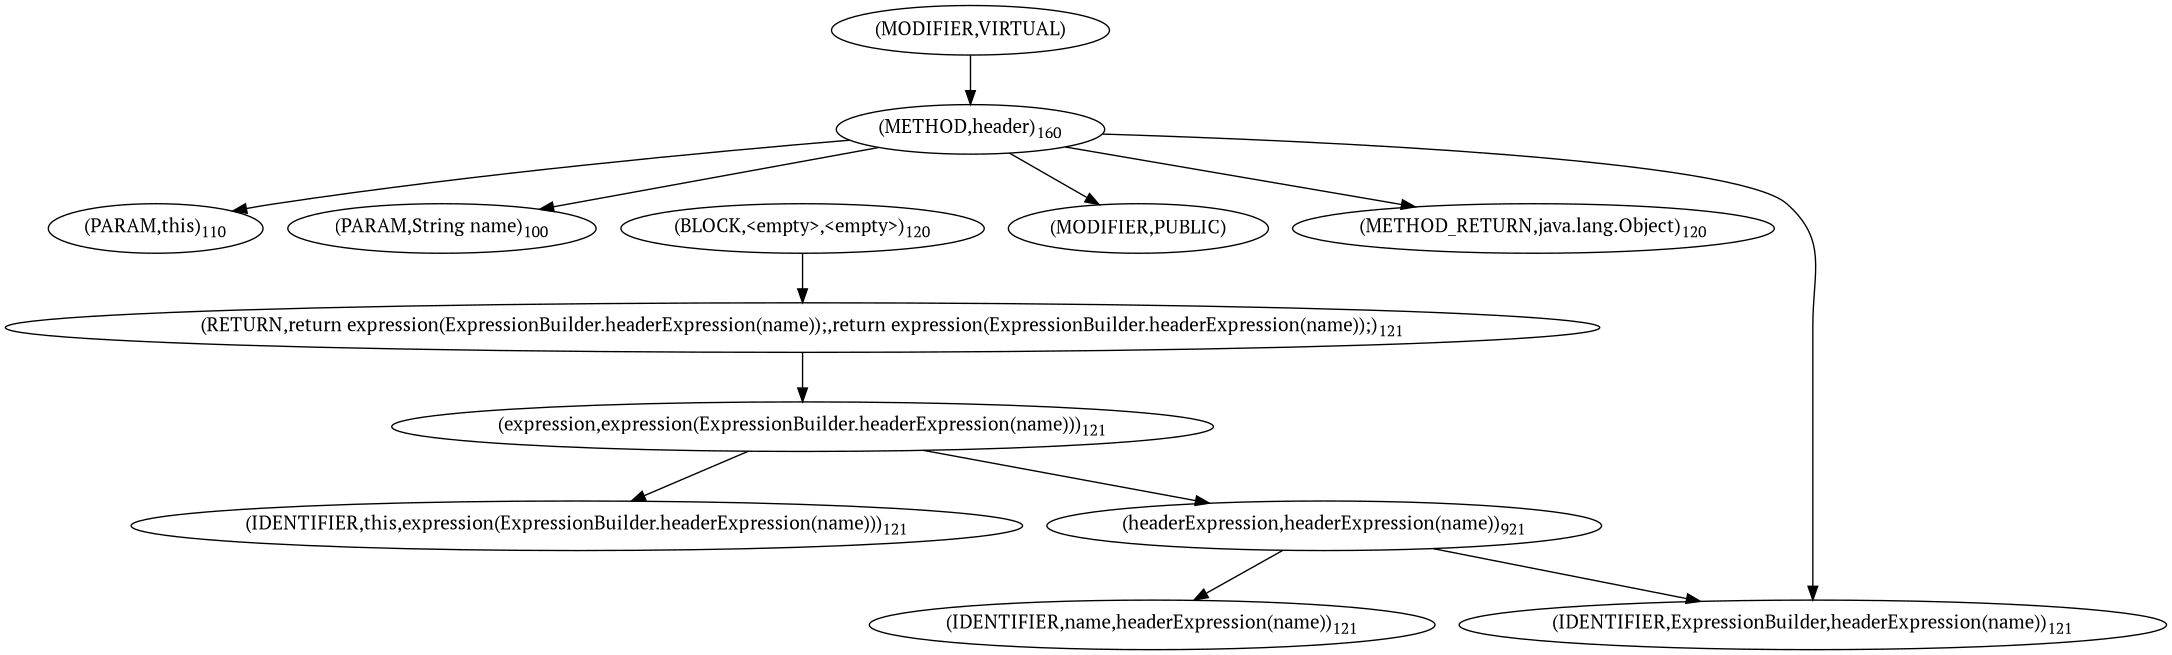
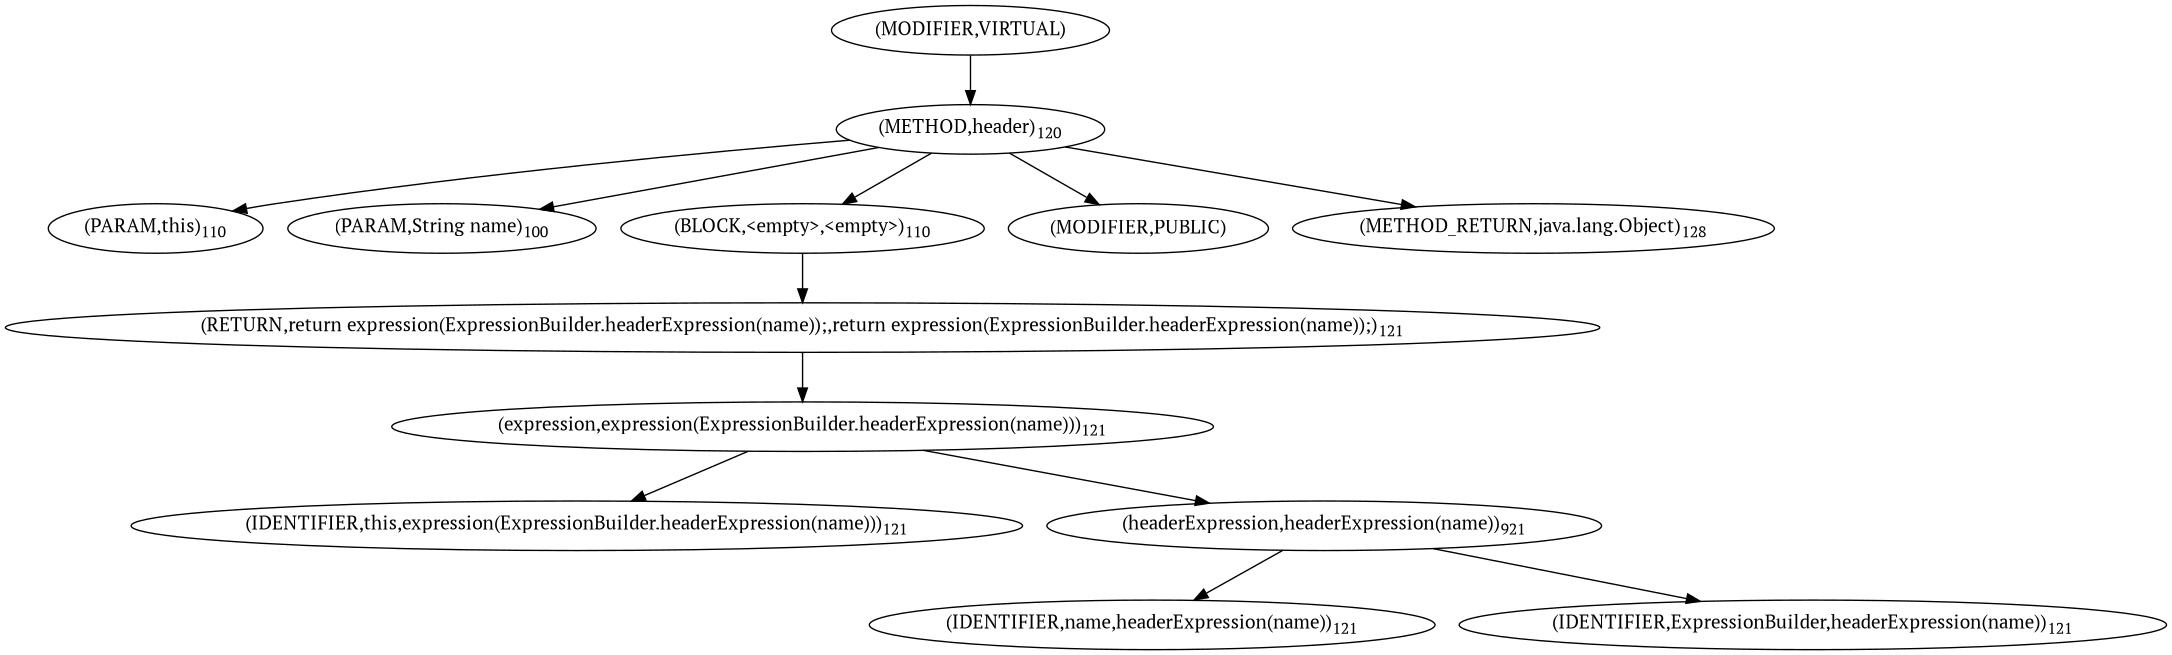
  digraph {
    fontname="PT Serif"
    node [fontname="PT Serif"]
    edge [fontname="PT Serif"]
-   n1 [label=<(METHOD,header)<SUB>160</SUB>>]
+   n1 [label=<(METHOD,header)<SUB>120</SUB>>]
    n2 [label=<(PARAM,this)<SUB>110</SUB>>]
    n3 [label=<(PARAM,String name)<SUB>100</SUB>>]
-   n4 [label=<(BLOCK,&lt;empty&gt;,&lt;empty&gt;)<SUB>120</SUB>>]
+   n4 [label=<(BLOCK,&lt;empty&gt;,&lt;empty&gt;)<SUB>110</SUB>>]
    n5 [label=<(MODIFIER,PUBLIC)>]
-   n6 [label=<(METHOD_RETURN,java.lang.Object)<SUB>120</SUB>>]
+   n6 [label=<(METHOD_RETURN,java.lang.Object)<SUB>128</SUB>>]
    n7 [label=<(RETURN,return expression(ExpressionBuilder.headerExpression(name));,return expression(ExpressionBuilder.headerExpression(name));)<SUB>121</SUB>>]
    n8 [label=<(MODIFIER,VIRTUAL)>]
    n9 [label=<(expression,expression(ExpressionBuilder.headerExpression(name)))<SUB>121</SUB>>]
    n10 [label=<(IDENTIFIER,this,expression(ExpressionBuilder.headerExpression(name)))<SUB>121</SUB>>]
    n11 [label=<(headerExpression,headerExpression(name))<SUB>921</SUB>>]
    n12 [label=<(IDENTIFIER,ExpressionBuilder,headerExpression(name))<SUB>121</SUB>>]
    n13 [label=<(IDENTIFIER,name,headerExpression(name))<SUB>121</SUB>>]
    n1 -> n2
    n1 -> n3
-   n1 -> n12
+   n1 -> n4
    n1 -> n5
    n1 -> n6
    n4 -> n7
    n7 -> n9
    n8 -> n1
    n9 -> n10
    n9 -> n11
    n11 -> n12
    n11 -> n13
  }
